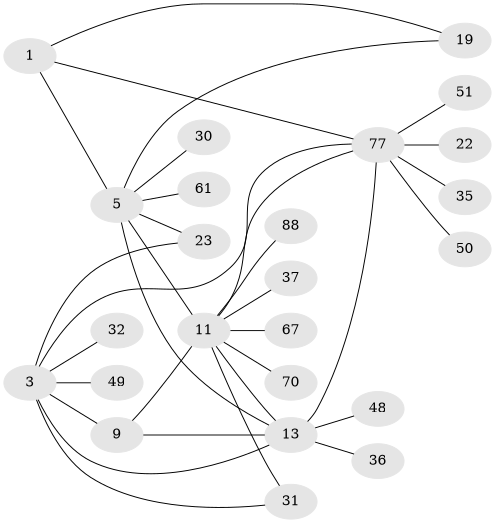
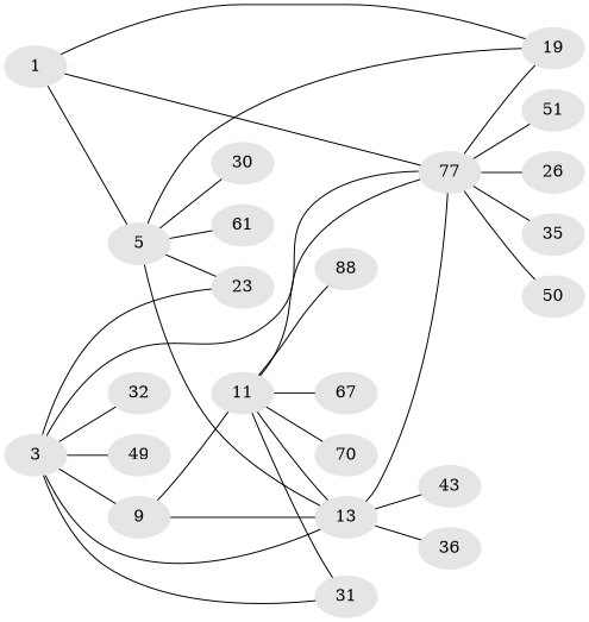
  graph {
    rankdir=LR
    node [color=gray90 style=filled]
    1 [super="+18+27+2+73+69"]
    5 [super="+6+60+8+7"]
    n3 [label=77 super="+20"]
    19 [super="+29+39+83+47"]
    3 [super="+58+53+4+25+85+93"]
    9 [super="+12+45+10"]
    13 [super="+41+76+72+75+67+14"]
    23
    31 [super="+46"]
    32
    49
    11 [super="+21+33+52"]
    30 [super="+84+48"]
    61
-   26 [label=22]
+   26
    35
    50
    51
    36
-   43 [super="+56" label=48]
-   37 [super="+59+92+71"]
+   43 [super="+56"]
    n22 [label=67]
    70
    88
    1 -- 5
    1 -- n3 [weight=2]
    1 -- 19
    5 -- 19
    5 -- 13 [weight=4]
    5 -- 23
-   5 -- 11 [weight=4]
    5 -- 30
    5 -- 61
+   n3 -- 19 [weight=2]
    n3 -- 26
    n3 -- 35
    n3 -- 50
    n3 -- 51
    3 -- n3
    3 -- 9
    3 -- 13
    3 -- 23
    3 -- 31
    3 -- 32
    3 -- 49
    9 -- 13
    9 -- 11 [weight=3]
    13 -- n3
    13 -- 36
    13 -- 43
    11 -- n3 [weight=2]
    11 -- 13 [weight=2]
    11 -- 31
-   11 -- 37
    11 -- n22
    11 -- 70
    11 -- 88
  }
